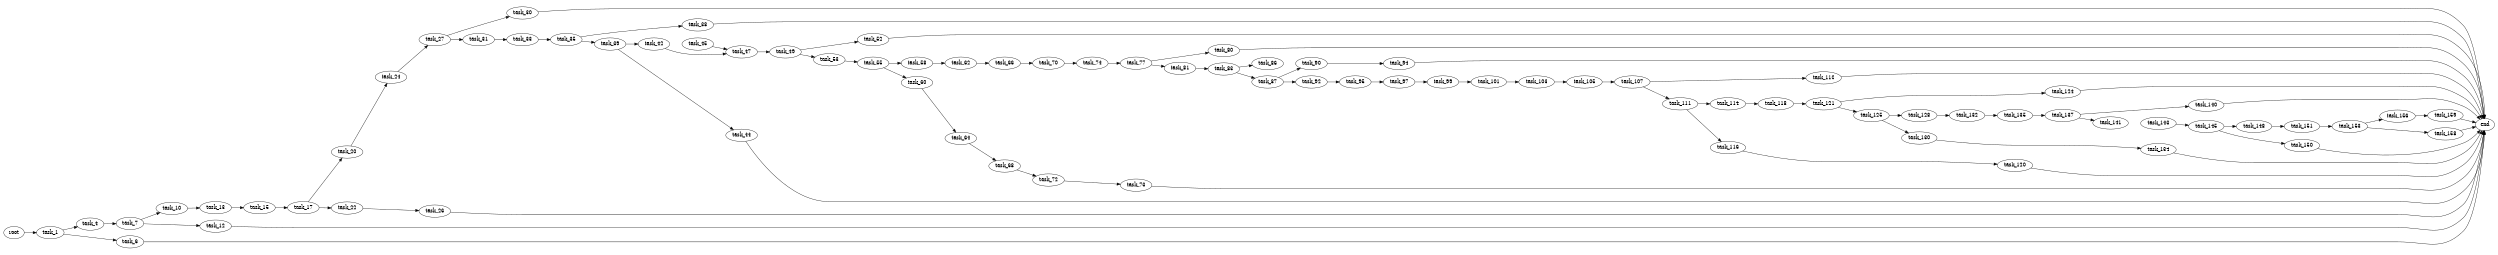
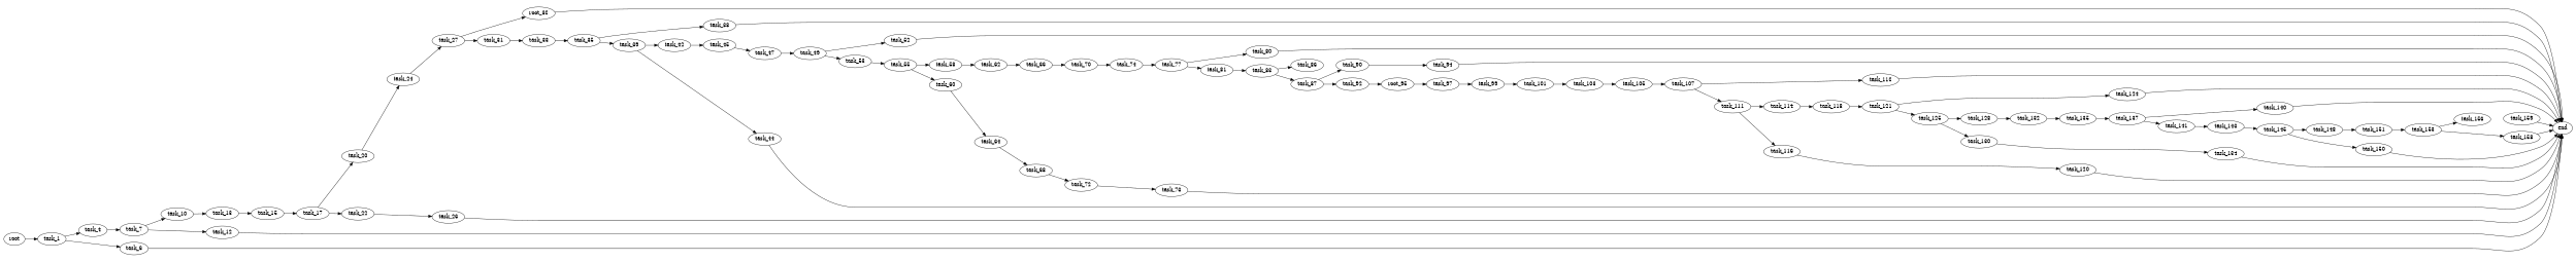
  digraph {
    rankdir=LR
    root
    task_1
    task_4
    task_6
    task_7
    end
    task_10
    task_12
    task_13
    task_15
    task_17
    task_20
    task_22
    task_24
    task_26
    task_27
-   task_30
+   task_30 [label=root_30]
    task_31
    task_33
    task_35
    task_38
    task_39
    task_42
    task_44
    task_45
    task_47
    task_49
    task_52
    task_53
    task_55
    task_58
    task_60
    task_62
    task_64
    task_66
    task_68
    task_70
    task_72
    task_74
    n40 [label=task_73]
    task_77
    task_80
    task_81
    task_83
    task_86
    task_87
    task_90
    task_92
    task_94
-   task_95
+   task_95 [label=root_95]
    task_97
    task_99
    task_101
    task_103
    task_105
    task_107
    task_110
    task_111
    task_114
    task_116
    task_118
    task_120
    task_121
    task_124
    task_125
    task_128
    task_130
    task_132
    task_134
    task_135
    task_137
    task_140
    task_141
    task_143
    task_145
    task_148
    task_150
    task_151
    task_153
    task_156
    task_158
    task_159
    root -> task_1
    task_1 -> task_4
    task_1 -> task_6
    task_4 -> task_7
    task_6 -> end
    task_7 -> task_10
    task_7 -> task_12
    task_10 -> task_13
    task_12 -> end
    task_13 -> task_15
    task_15 -> task_17
    task_17 -> task_20
    task_17 -> task_22
    task_20 -> task_24
    task_22 -> task_26
    task_24 -> task_27
    task_26 -> end
    task_27 -> task_30
    task_27 -> task_31
    task_30 -> end
    task_31 -> task_33
    task_33 -> task_35
    task_35 -> task_38
    task_35 -> task_39
    task_38 -> end
    task_39 -> task_42
    task_39 -> task_44
-   task_42 -> task_47
+   task_42 -> task_45
    task_44 -> end
    task_45 -> task_47
    task_47 -> task_49
    task_49 -> task_52
    task_49 -> task_53
    task_52 -> end
    task_53 -> task_55
    task_55 -> task_58
    task_55 -> task_60
    task_58 -> task_62
    task_60 -> task_64
    task_62 -> task_66
    task_64 -> task_68
    task_66 -> task_70
    task_68 -> task_72
    task_70 -> task_74
    task_72 -> n40
    task_74 -> task_77
    n40 -> end
    task_77 -> task_80
    task_77 -> task_81
    task_80 -> end
    task_81 -> task_83
    task_83 -> task_86
    task_83 -> task_87
    task_87 -> task_90
    task_87 -> task_92
    task_90 -> task_94
    task_92 -> task_95
    task_94 -> end
    task_95 -> task_97
    task_97 -> task_99
    task_99 -> task_101
    task_101 -> task_103
    task_103 -> task_105
    task_105 -> task_107
    task_107 -> task_110
    task_107 -> task_111
    task_110 -> end
    task_111 -> task_114
    task_111 -> task_116
    task_114 -> task_118
    task_116 -> task_120
    task_118 -> task_121
    task_120 -> end
    task_121 -> task_124
    task_121 -> task_125
    task_124 -> end
    task_125 -> task_128
    task_125 -> task_130
    task_128 -> task_132
    task_130 -> task_134
    task_132 -> task_135
    task_134 -> end
    task_135 -> task_137
    task_137 -> task_140
    task_137 -> task_141
    task_140 -> end
+   task_141 -> task_143
    task_143 -> task_145
    task_145 -> task_148
    task_145 -> task_150
    task_148 -> task_151
    task_150 -> end
    task_151 -> task_153
    task_153 -> task_156
    task_153 -> task_158
-   task_156 -> task_159
    task_158 -> end
    task_159 -> end
  }
